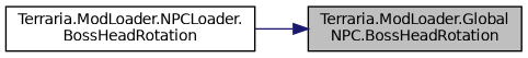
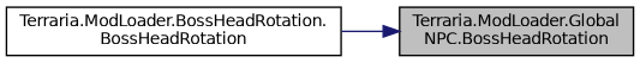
  digraph {
    rankdir=RL
    node [color=black fontname=Helvetica fontsize=10 shape=record style=filled]
    n1 [fillcolor=grey75 fontcolor=black height=0.2 label="Terraria.ModLoader.Global\lNPC.BossHeadRotation" width=0.4]
-   n2 [fillcolor=white height=0.2 label="Terraria.ModLoader.NPCLoader.\lBossHeadRotation" width=0.4]
+   n2 [fillcolor=white height=0.2 label="Terraria.ModLoader.BossHeadRotation.\lBossHeadRotation" width=0.4]
    n1 -> n2 [color=midnightblue dir=back fontname=Helvetica fontsize=10 labelfontname=Helvetica labelfontsize=10 style=solid]
  }
